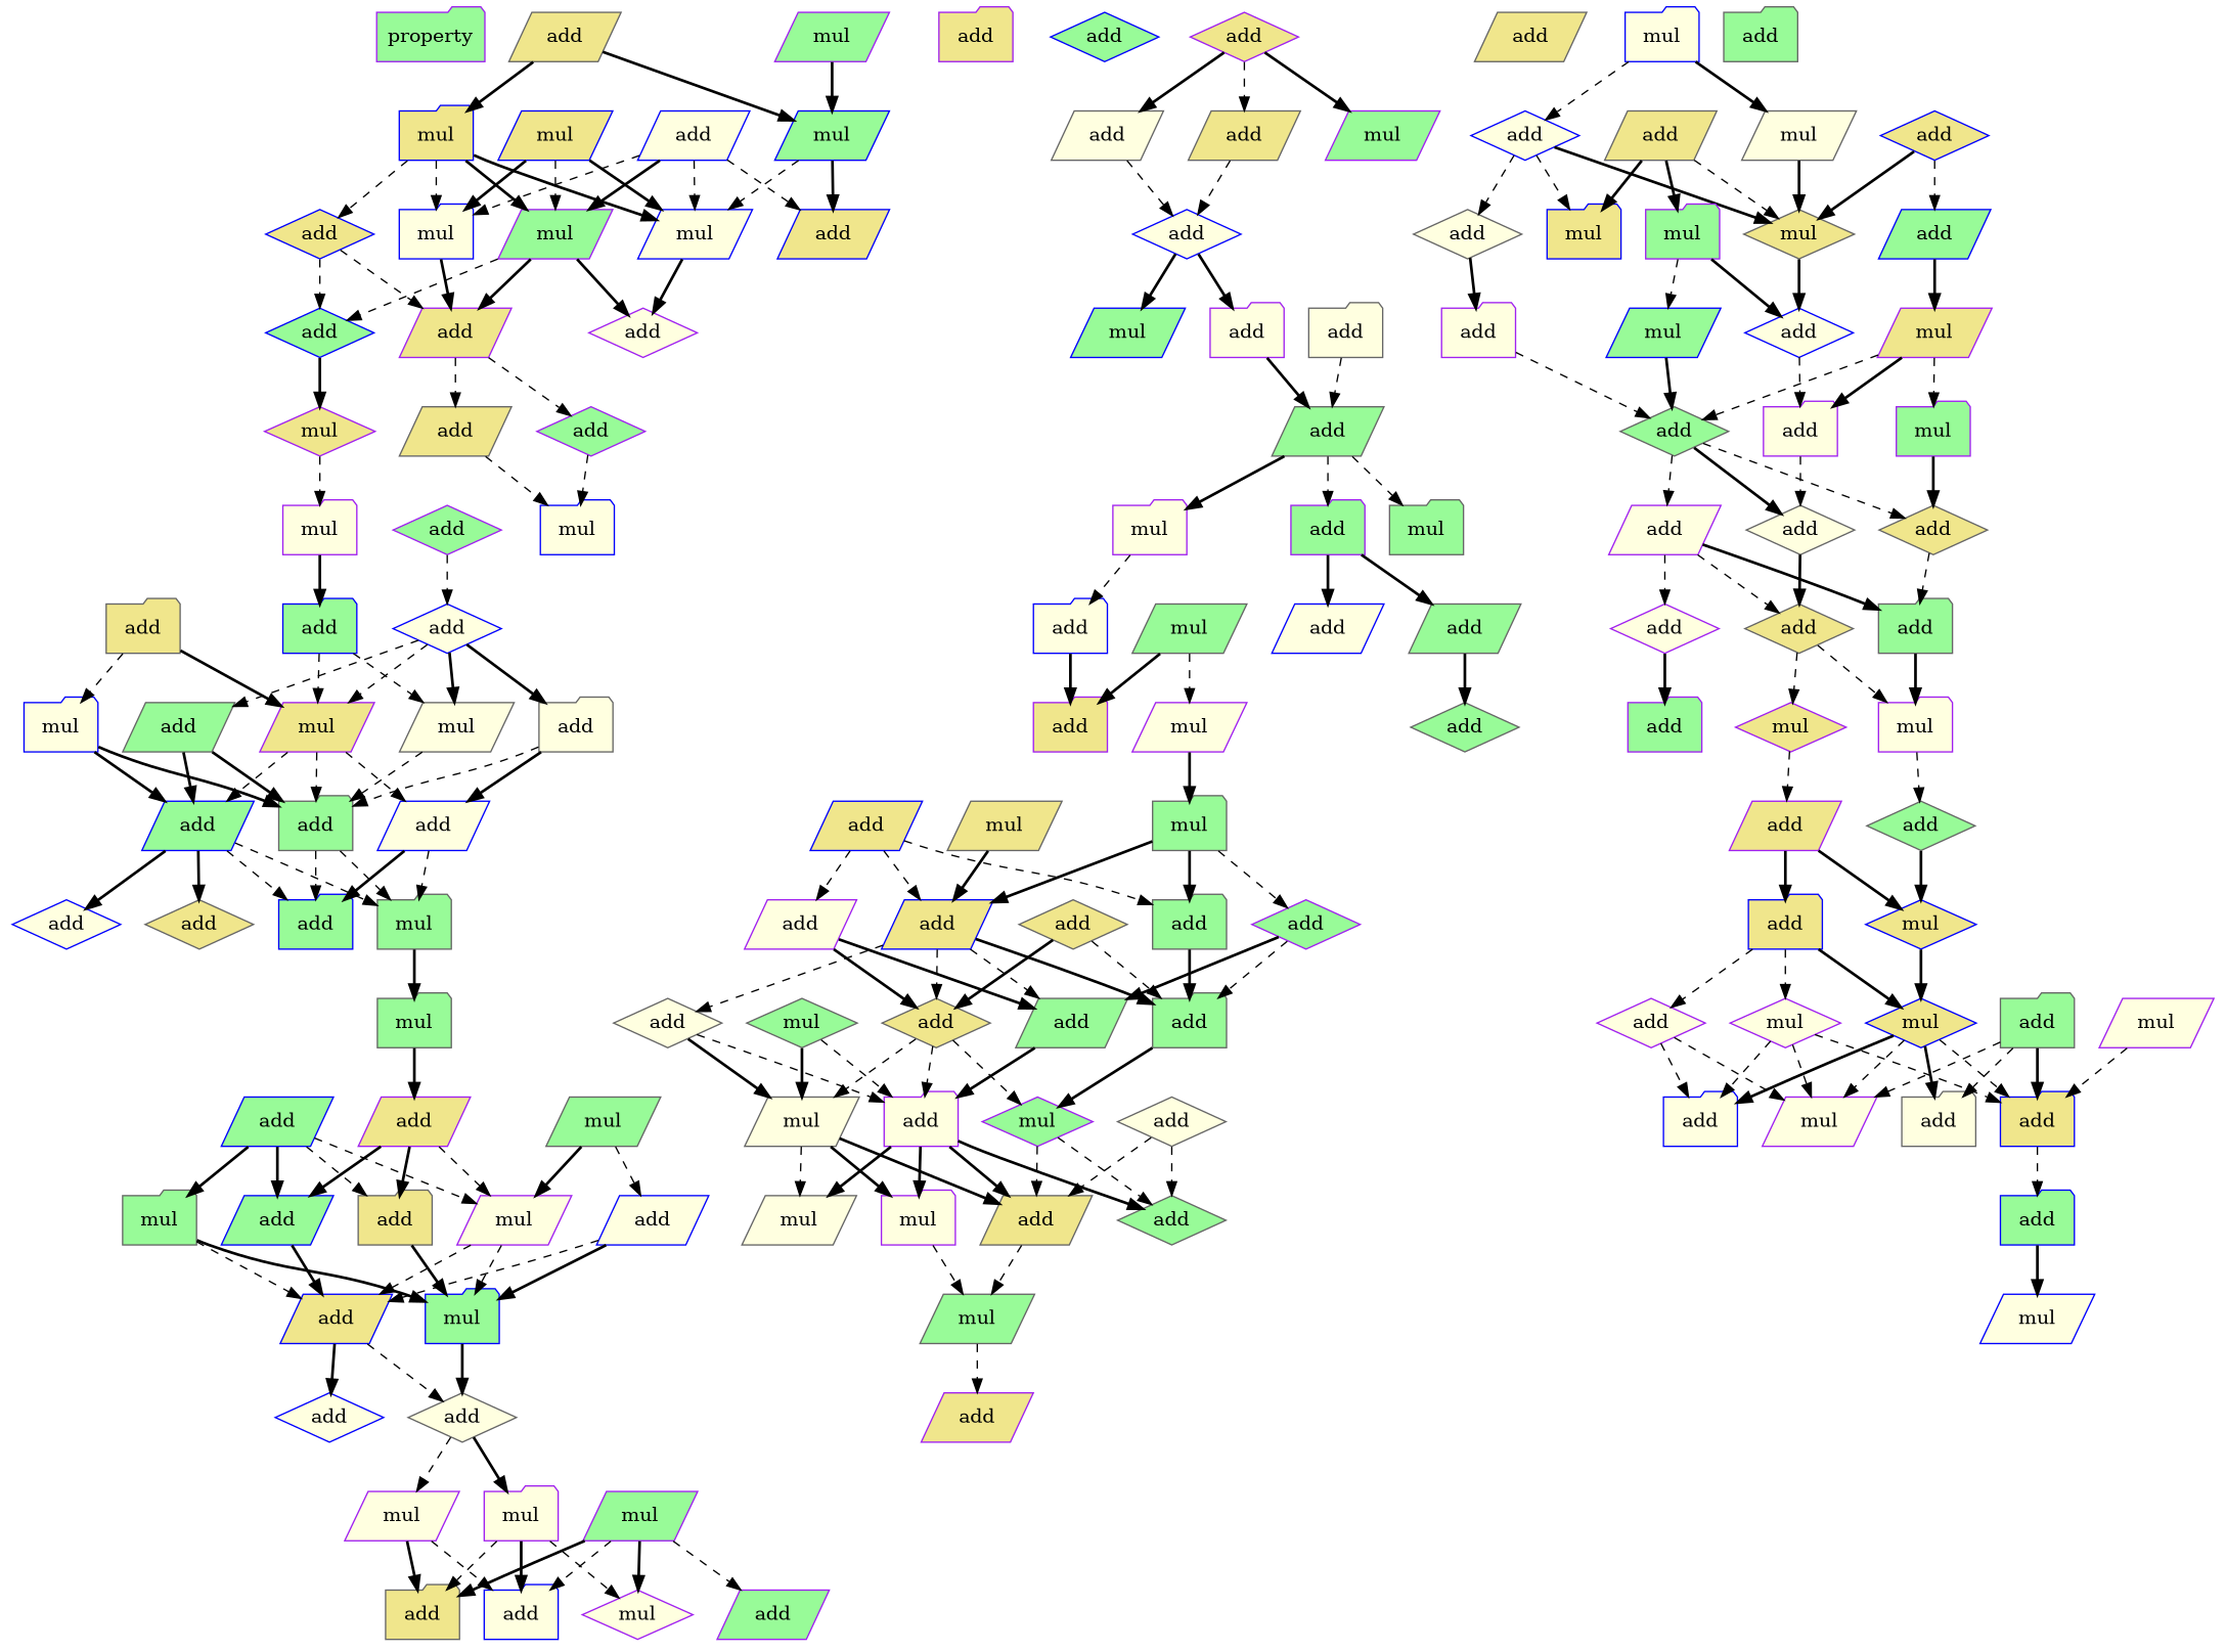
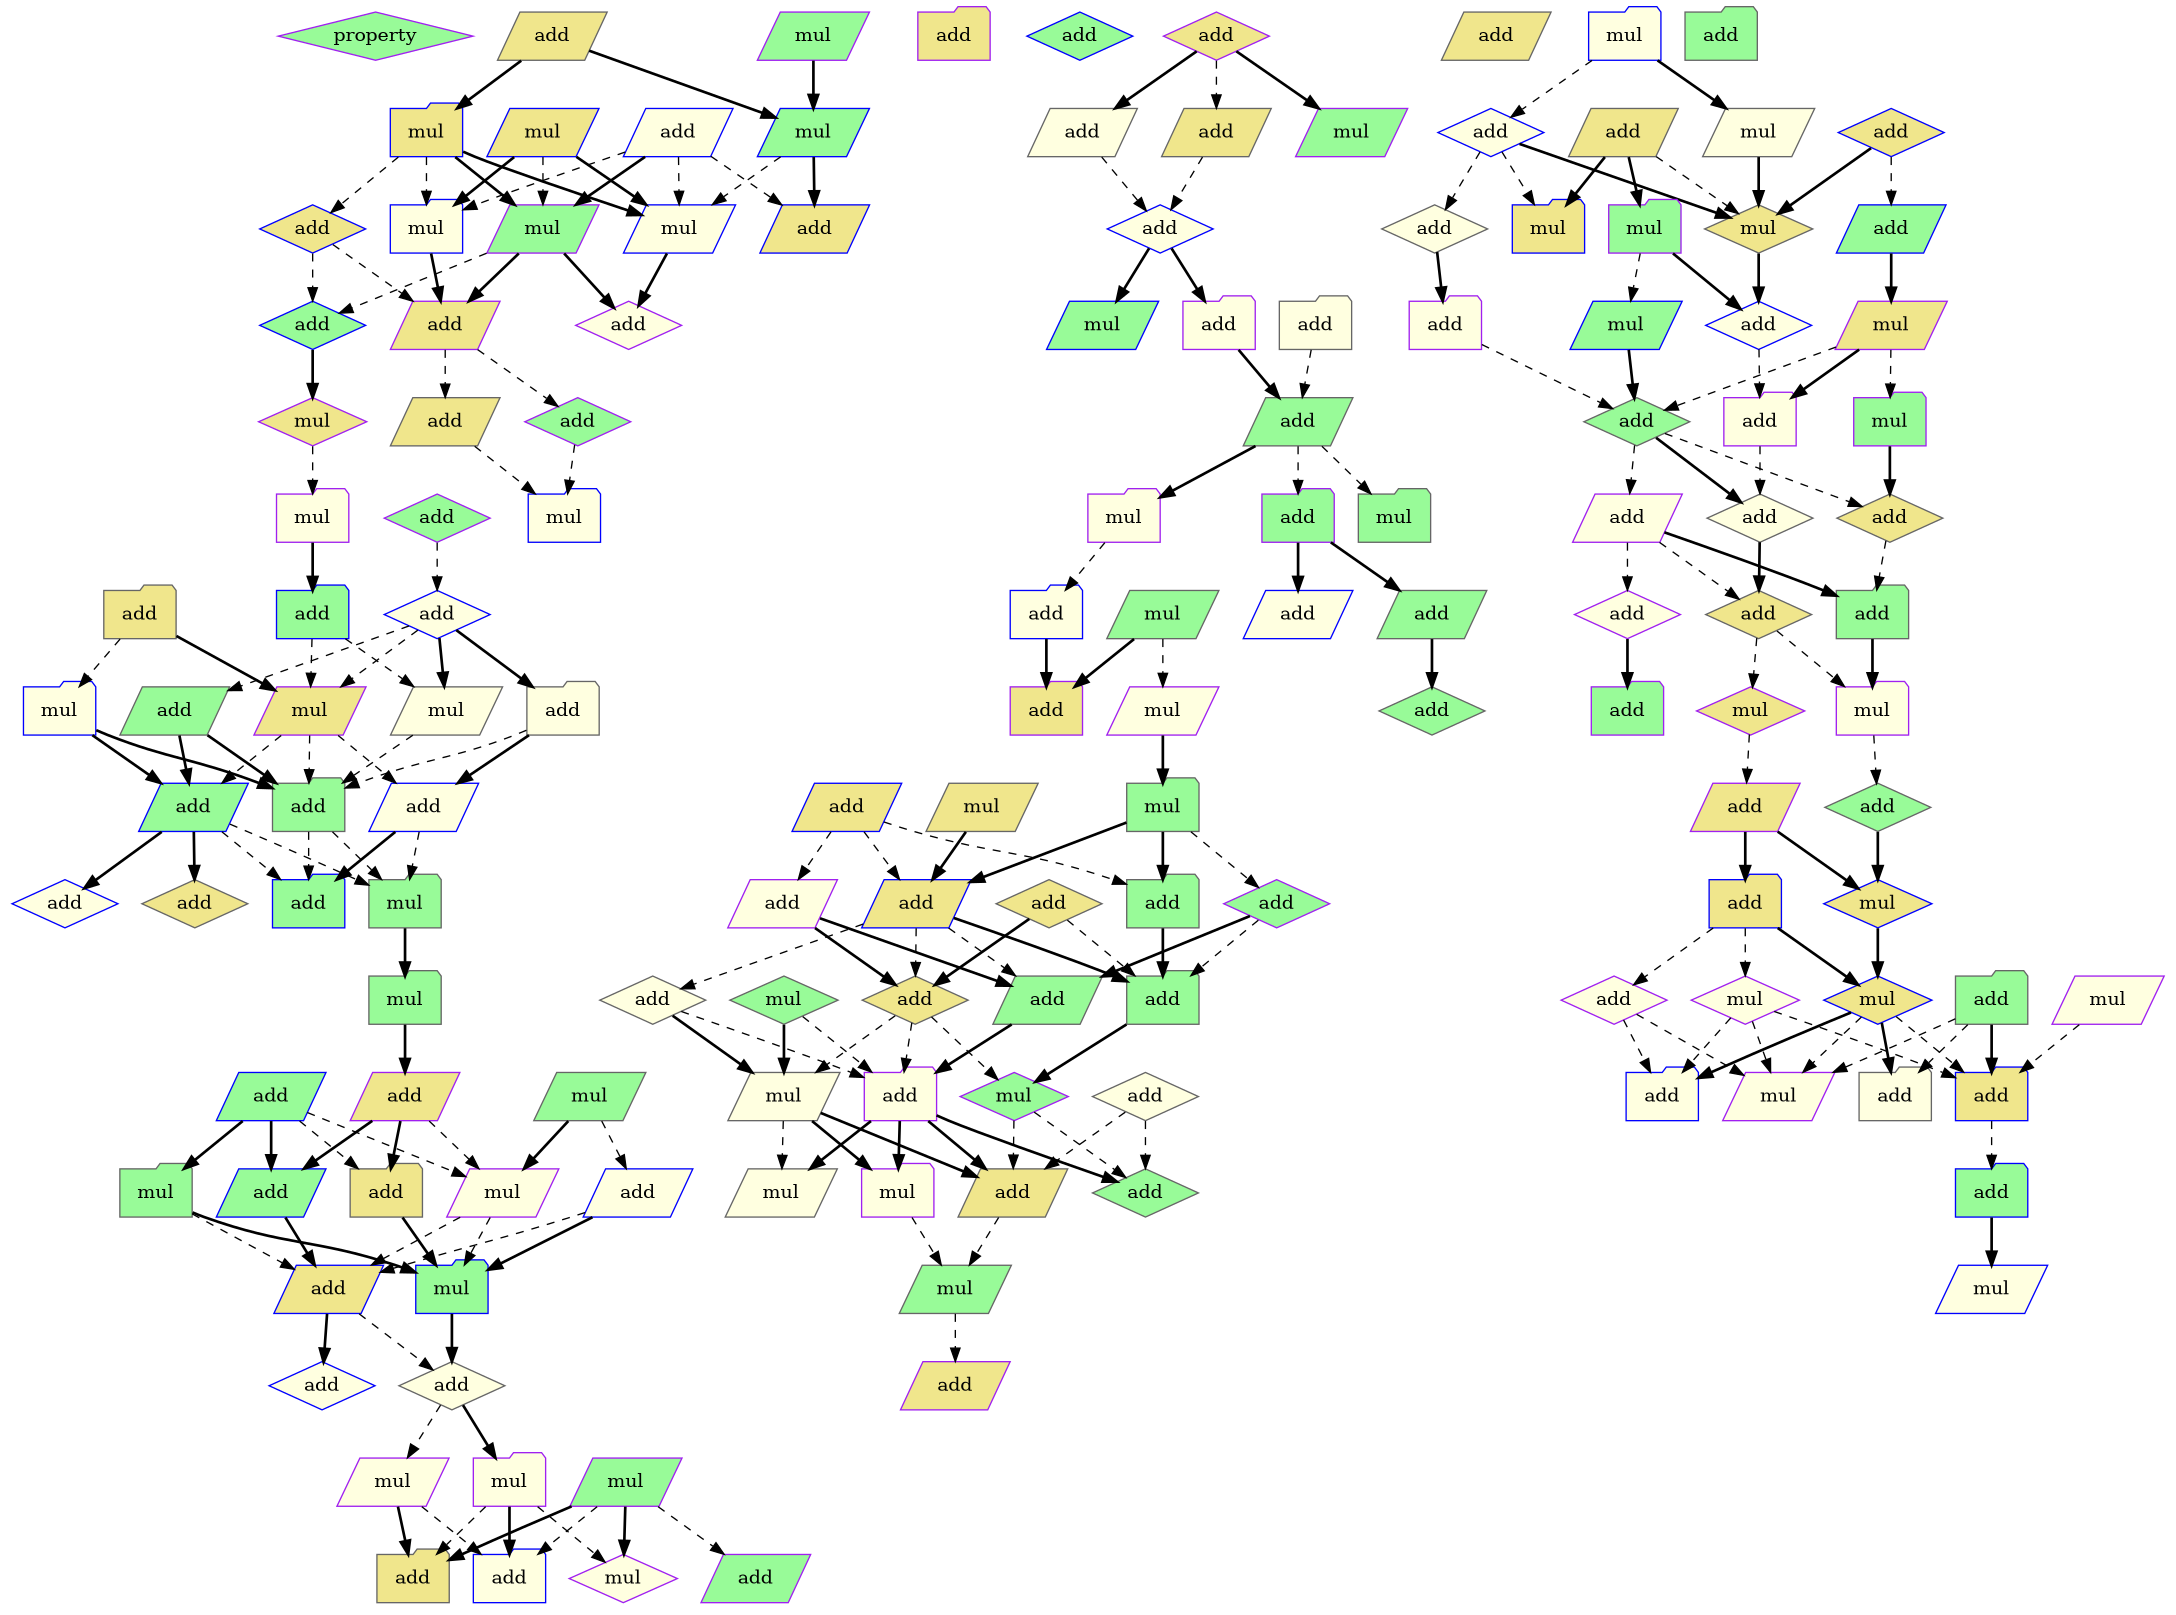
  digraph {
    node [fontcolor=black style=filled fillcolor=lightyellow color=gray40 shape=parallelogram]
    edge [style=dashed]
-   property [lf=2.0 mul=2 fillcolor=palegreen color=purple shape=folder]
+   property [lf=2.0 mul=2 fillcolor=palegreen color=purple shape=diamond]
    n2 [label=add fillcolor=khaki]
    n3 [label=mul fillcolor=palegreen color=blue]
    n4 [label=mul fillcolor=khaki color=blue shape=folder]
    n5 [label=mul fillcolor=palegreen color=purple]
    n6 [label=mul fillcolor=khaki color=blue]
    n7 [label=mul color=blue]
    n8 [label=mul color=blue shape=folder]
    n9 [label=mul fillcolor=palegreen color=purple]
    n10 [label=add fillcolor=khaki color=blue]
    n11 [label=add fillcolor=khaki color=blue shape=diamond]
    n12 [label=add color=blue]
    n13 [label=add color=purple shape=diamond]
    n14 [label=add fillcolor=khaki color=purple]
    n15 [label=add fillcolor=palegreen color=blue shape=diamond]
    n16 [label=mul fillcolor=khaki color=purple shape=diamond]
    n17 [label=add fillcolor=khaki]
    n18 [label=add fillcolor=palegreen color=purple shape=diamond]
    n19 [label=mul color=blue shape=folder]
    n20 [label=mul color=purple shape=folder]
    n21 [label=add fillcolor=palegreen color=purple shape=diamond]
    n22 [label=add color=blue shape=diamond]
    n23 [label=add fillcolor=palegreen color=blue shape=folder]
    n24 [label=add fillcolor=khaki shape=folder]
    n25 [label=mul fillcolor=khaki color=purple]
    n26 [label=mul color=blue shape=folder]
    n27 [label=mul]
    n28 [label=add shape=folder]
    n29 [label=add fillcolor=palegreen]
    n30 [label=add fillcolor=palegreen shape=folder]
    n31 [label=add color=blue]
    n32 [label=add fillcolor=palegreen color=blue]
    n33 [label=mul fillcolor=palegreen shape=folder]
    n34 [label=add fillcolor=palegreen color=blue shape=folder]
    n35 [label=add color=blue shape=diamond]
    n36 [label=add fillcolor=khaki shape=diamond]
    n37 [label=mul fillcolor=palegreen shape=folder]
    n38 [label=add fillcolor=khaki color=purple]
    n39 [label=add fillcolor=palegreen color=blue]
    n40 [label=add fillcolor=palegreen color=blue]
    n41 [label=mul fillcolor=palegreen shape=folder]
    n42 [label=mul color=purple]
    n43 [label=add fillcolor=khaki shape=folder]
    n44 [label=mul fillcolor=palegreen]
    n45 [label=add color=blue]
    n46 [label=add fillcolor=khaki color=blue]
    n47 [label=mul fillcolor=palegreen color=blue shape=folder]
    n48 [label=add shape=diamond]
    n49 [label=add color=blue shape=diamond]
    n50 [label=add fillcolor=khaki color=purple shape=folder]
    n51 [label=add fillcolor=palegreen color=blue shape=diamond]
    n52 [label=mul color=purple shape=folder]
    n53 [label=mul color=purple]
    n54 [label=mul fillcolor=palegreen color=purple]
    n55 [label=add fillcolor=palegreen color=purple]
    n56 [label=add fillcolor=khaki shape=folder]
    n57 [label=add color=blue shape=folder]
    n58 [label=mul color=purple shape=diamond]
    n59 [label=add fillcolor=khaki color=purple shape=diamond]
    n60 [label=add fillcolor=khaki]
    n61 [label=mul fillcolor=palegreen color=purple]
    n62 [label=add]
    n63 [label=add color=blue shape=diamond]
    n64 [label=mul fillcolor=palegreen color=blue]
    n65 [label=add color=purple shape=folder]
    n66 [label=add fillcolor=khaki]
    n67 [label=add fillcolor=palegreen]
    n68 [label=add shape=folder]
    n69 [label=mul color=purple shape=folder]
    n70 [label=add fillcolor=palegreen color=purple shape=folder]
    n71 [label=mul fillcolor=palegreen shape=folder]
    n72 [label=add color=blue shape=folder]
    n73 [label=add color=blue]
    n74 [label=add fillcolor=palegreen]
    n75 [label=mul fillcolor=palegreen]
    n76 [label=mul color=purple]
    n77 [label=add fillcolor=khaki color=purple shape=folder]
    n78 [label=add fillcolor=palegreen shape=diamond]
    n79 [label=mul fillcolor=palegreen shape=folder]
    n80 [label=add fillcolor=khaki color=blue]
    n81 [label=add fillcolor=khaki color=blue]
    n82 [label=add color=purple]
    n83 [label=add fillcolor=palegreen shape=folder]
    n84 [label=add fillcolor=palegreen color=purple shape=diamond]
    n85 [label=mul fillcolor=khaki]
    n86 [label=add fillcolor=khaki shape=diamond]
    n87 [label=add fillcolor=palegreen shape=folder]
    n88 [label=add shape=diamond]
    n89 [label=add fillcolor=palegreen]
    n90 [label=add fillcolor=khaki shape=diamond]
    n91 [label=mul fillcolor=palegreen color=purple shape=diamond]
    n92 [label=mul]
    n93 [label=add color=purple shape=folder]
    n94 [label=mul fillcolor=palegreen shape=diamond]
    n95 [label=add fillcolor=khaki]
    n96 [label=add fillcolor=palegreen shape=diamond]
    n97 [label=add shape=diamond]
    n98 [label=mul]
    n99 [label=mul color=purple shape=folder]
    n100 [label=mul fillcolor=palegreen]
    n101 [label=add fillcolor=khaki color=purple]
    n102 [label=mul color=blue shape=folder]
    n103 [label=add color=blue shape=diamond]
    n104 [label=mul]
    n105 [label=add shape=diamond]
    n106 [label=mul fillcolor=khaki shape=diamond]
    n107 [label=mul fillcolor=khaki color=blue shape=folder]
    n108 [label=add fillcolor=khaki]
    n109 [label=mul fillcolor=palegreen color=purple shape=folder]
    n110 [label=add fillcolor=khaki color=blue shape=diamond]
    n111 [label=add fillcolor=palegreen color=blue]
    n112 [label=add color=purple shape=folder]
    n113 [label=add color=blue shape=diamond]
    n114 [label=mul fillcolor=palegreen color=blue]
    n115 [label=mul fillcolor=khaki color=purple]
    n116 [label=add fillcolor=palegreen shape=diamond]
    n117 [label=add color=purple shape=folder]
    n118 [label=mul fillcolor=palegreen color=purple shape=folder]
    n119 [label=add color=purple]
    n120 [label=add shape=diamond]
    n121 [label=add fillcolor=khaki shape=diamond]
    n122 [label=add fillcolor=palegreen shape=folder]
    n123 [label=add fillcolor=khaki shape=diamond]
    n124 [label=add color=purple shape=diamond]
    n125 [label=mul color=purple shape=folder]
    n126 [label=mul fillcolor=khaki color=purple shape=diamond]
    n127 [label=add fillcolor=palegreen color=purple shape=folder]
    n128 [label=add fillcolor=khaki color=purple]
    n129 [label=add fillcolor=palegreen shape=folder]
    n130 [label=add fillcolor=palegreen shape=diamond]
    n131 [label=add fillcolor=khaki color=blue shape=folder]
    n132 [label=mul fillcolor=khaki color=blue shape=diamond]
    n133 [label=mul fillcolor=khaki color=blue shape=diamond]
    n134 [label=add color=purple shape=diamond]
    n135 [label=mul color=purple shape=diamond]
    n136 [label=add color=blue shape=folder]
    n137 [label=add fillcolor=khaki color=blue shape=folder]
    n138 [label=add shape=folder]
    n139 [label=mul color=purple]
    n140 [label=mul color=purple]
    n141 [label=add fillcolor=palegreen shape=folder]
    n142 [label=add fillcolor=palegreen color=blue shape=folder]
    n143 [label=mul color=blue]
    n2 -> n3 [style=bold]
    n2 -> n4 [style=bold]
    n3 -> n7
    n3 -> n10 [style=bold]
    n4 -> n7 [style=bold]
    n4 -> n8
    n4 -> n9 [style=bold]
    n4 -> n11
    n5 -> n3 [style=bold]
    n6 -> n7 [style=bold]
    n6 -> n8 [style=bold]
    n6 -> n9
    n7 -> n13 [style=bold]
    n8 -> n14 [style=bold]
    n9 -> n13 [style=bold]
    n9 -> n14 [style=bold]
    n9 -> n15
    n11 -> n14
    n11 -> n15
    n12 -> n7
    n12 -> n8
    n12 -> n9 [style=bold]
    n12 -> n10
    n14 -> n17
    n14 -> n18
    n15 -> n16 [style=bold]
    n16 -> n20
    n17 -> n19
    n18 -> n19
    n20 -> n23 [style=bold]
    n21 -> n22
    n22 -> n25
    n22 -> n27 [style=bold]
    n22 -> n28 [style=bold]
    n22 -> n29
    n23 -> n25
    n23 -> n27
    n24 -> n25 [style=bold]
    n24 -> n26
    n25 -> n30
    n25 -> n31
    n25 -> n32
    n26 -> n30 [style=bold]
    n26 -> n32 [style=bold]
    n27 -> n30
    n28 -> n30
    n28 -> n31 [style=bold]
    n29 -> n30 [style=bold]
    n29 -> n32 [style=bold]
    n30 -> n33
    n30 -> n34
    n31 -> n33
    n31 -> n34 [style=bold]
    n32 -> n33
    n32 -> n34
    n32 -> n35 [style=bold]
    n32 -> n36 [style=bold]
    n33 -> n37 [style=bold]
    n37 -> n38 [style=bold]
    n38 -> n40 [style=bold]
    n38 -> n42
    n38 -> n43 [style=bold]
    n39 -> n40 [style=bold]
    n39 -> n41 [style=bold]
    n39 -> n42
    n39 -> n43
    n40 -> n46 [style=bold]
    n41 -> n46
    n41 -> n47 [style=bold]
    n42 -> n46
    n42 -> n47
    n43 -> n47 [style=bold]
    n44 -> n42 [style=bold]
    n44 -> n45
    n45 -> n46
    n45 -> n47 [style=bold]
    n46 -> n48
    n46 -> n49 [style=bold]
    n47 -> n48 [style=bold]
    n48 -> n52 [style=bold]
    n48 -> n53
    n52 -> n56
    n52 -> n57 [style=bold]
    n52 -> n58
    n53 -> n56 [style=bold]
    n53 -> n57
    n54 -> n55
    n54 -> n56 [style=bold]
    n54 -> n57
    n54 -> n58 [style=bold]
    n59 -> n60
    n59 -> n61 [style=bold]
    n59 -> n62 [style=bold]
    n60 -> n63
    n62 -> n63
    n63 -> n64 [style=bold]
    n63 -> n65 [style=bold]
    n65 -> n67 [style=bold]
    n67 -> n69 [style=bold]
    n67 -> n70
    n67 -> n71
    n68 -> n67
    n69 -> n72
    n70 -> n73 [style=bold]
    n70 -> n74 [style=bold]
    n72 -> n77 [style=bold]
    n74 -> n78 [style=bold]
    n75 -> n76
    n75 -> n77 [style=bold]
    n76 -> n79 [style=bold]
    n79 -> n81 [style=bold]
    n79 -> n83 [style=bold]
    n79 -> n84
    n80 -> n81
    n80 -> n82
    n80 -> n83
    n81 -> n86
    n81 -> n87 [style=bold]
    n81 -> n88
    n81 -> n89
    n82 -> n86 [style=bold]
    n82 -> n89 [style=bold]
    n83 -> n87 [style=bold]
    n84 -> n87
    n84 -> n89 [style=bold]
    n85 -> n81 [style=bold]
    n86 -> n91
    n86 -> n92
    n86 -> n93
    n87 -> n91 [style=bold]
    n88 -> n92 [style=bold]
    n88 -> n93
    n89 -> n93 [style=bold]
    n90 -> n86 [style=bold]
    n90 -> n87
    n91 -> n95
    n91 -> n96
    n92 -> n95 [style=bold]
    n92 -> n98
    n92 -> n99 [style=bold]
    n93 -> n95 [style=bold]
    n93 -> n96 [style=bold]
    n93 -> n98 [style=bold]
    n93 -> n99 [style=bold]
    n94 -> n92 [style=bold]
    n94 -> n93
    n95 -> n100
    n97 -> n95
    n97 -> n96
    n99 -> n100
    n100 -> n101
    n102 -> n103
    n102 -> n104 [style=bold]
    n103 -> n105
    n103 -> n106 [style=bold]
    n103 -> n107
    n104 -> n106 [style=bold]
    n105 -> n112 [style=bold]
    n106 -> n113 [style=bold]
    n108 -> n106
    n108 -> n107 [style=bold]
    n108 -> n109 [style=bold]
    n109 -> n113 [style=bold]
    n109 -> n114
    n110 -> n106 [style=bold]
    n110 -> n111
    n111 -> n115 [style=bold]
    n112 -> n116
    n113 -> n117
    n114 -> n116 [style=bold]
    n115 -> n116
    n115 -> n117 [style=bold]
    n115 -> n118
    n116 -> n119
    n116 -> n120 [style=bold]
    n116 -> n121
    n117 -> n120
    n118 -> n121 [style=bold]
    n119 -> n122 [style=bold]
    n119 -> n123
    n119 -> n124
    n120 -> n123 [style=bold]
    n121 -> n122
    n122 -> n125 [style=bold]
    n123 -> n125
    n123 -> n126
    n124 -> n127 [style=bold]
    n125 -> n130
    n126 -> n128
    n128 -> n131 [style=bold]
    n128 -> n132 [style=bold]
    n130 -> n132 [style=bold]
    n131 -> n133 [style=bold]
    n131 -> n134
    n131 -> n135
    n132 -> n133 [style=bold]
    n133 -> n136 [style=bold]
    n133 -> n137
    n133 -> n138 [style=bold]
    n133 -> n139
    n134 -> n136
    n134 -> n139
    n135 -> n136
    n135 -> n137
    n135 -> n139
    n137 -> n142
    n140 -> n137
    n141 -> n137 [style=bold]
    n141 -> n138
    n141 -> n139
    n142 -> n143 [style=bold]
  }
